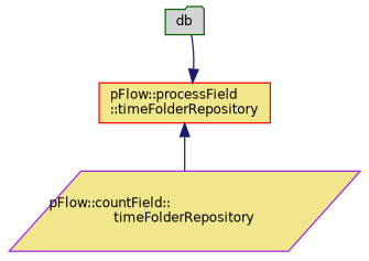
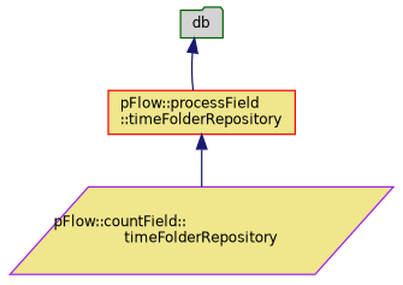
  digraph {
    rankdir=TB
    node [fillcolor=khaki fontname=Helvetica fontsize=10 style=filled]
    edge [color=midnightblue dir=back fontname=Helvetica fontsize=10 labelfontname=Helvetica labelfontsize=10 style=solid]
    n1 [color=darkgreen fillcolor=lightgrey fontcolor=black height=0.2 label=db shape=folder width=0.4]
    n2 [color=red height=0.2 label="pFlow::processField\l::timeFolderRepository" shape=box width=0.4]
    n3 [color=purple height=0.2 label="pFlow::countField::\ltimeFolderRepository" shape=parallelogram width=0.4]
-   n2 -> n1
+   n1 -> n2
    n2 -> n3
  }
